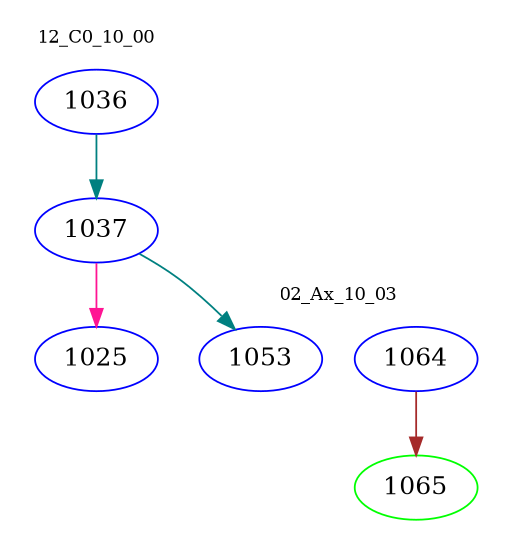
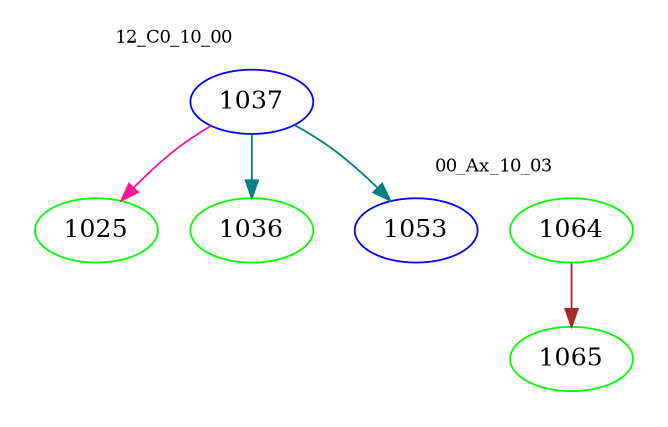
  digraph {
    node [color=blue]
    edge [color=teal]
-   n1 [label=1064]
+   n1 [color=green label=1064]
    n2 [label=1053]
    n3 [color=green label=1065]
    n4 [label=1037]
-   n5 [label=1025]
-   n6 [label=1036]
+   n5 [color=green label=1025]
+   n6 [color=green label=1036]
    subgraph cluster_1 {
      color=white
      fontsize=10
-     label="02_Ax_10_03"
+     label="00_Ax_10_03"
      n1
      n2
      n3
    }
    subgraph cluster_2 {
      color=white
      fontsize=10
      label="12_C0_10_00"
      n4
      n5
      n6
    }
    n1 -> n3 [color=brown]
    n4 -> n2
    n4 -> n5 [color=deeppink]
-   n6 -> n4
+   n4 -> n6
  }
